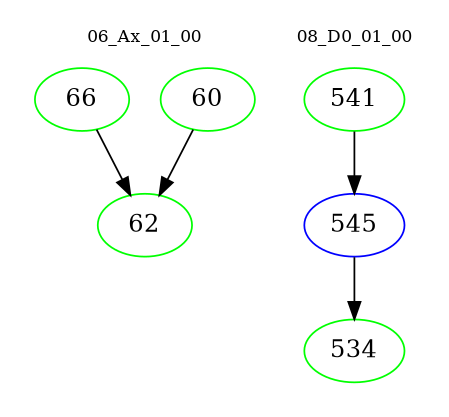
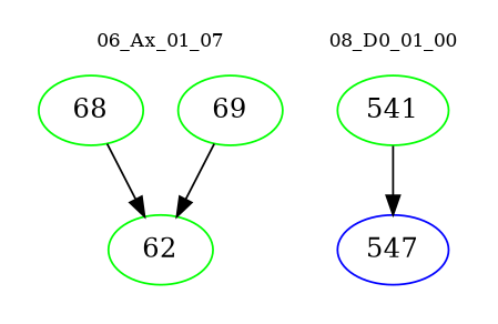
  digraph {
    node [color=green]
    edge [color=black]
-   n1 [label=60]
+   n1 [label=69]
    n2 [label=62]
-   n3 [label=66]
+   n3 [label=68]
    n4 [label=541]
-   n5 [color=blue label=545]
-   n6 [label=534]
+   n5 [color=blue label=547]
    subgraph cluster_1 {
      color=white
      fontsize=10
-     label="06_Ax_01_00"
+     label="06_Ax_01_07"
      n1
      n2
      n3
    }
    subgraph cluster_2 {
      color=white
      fontsize=10
      label="08_D0_01_00"
      n4
      n5
-     n6
    }
    n1 -> n2
    n3 -> n2
    n4 -> n5
-   n5 -> n6
  }
